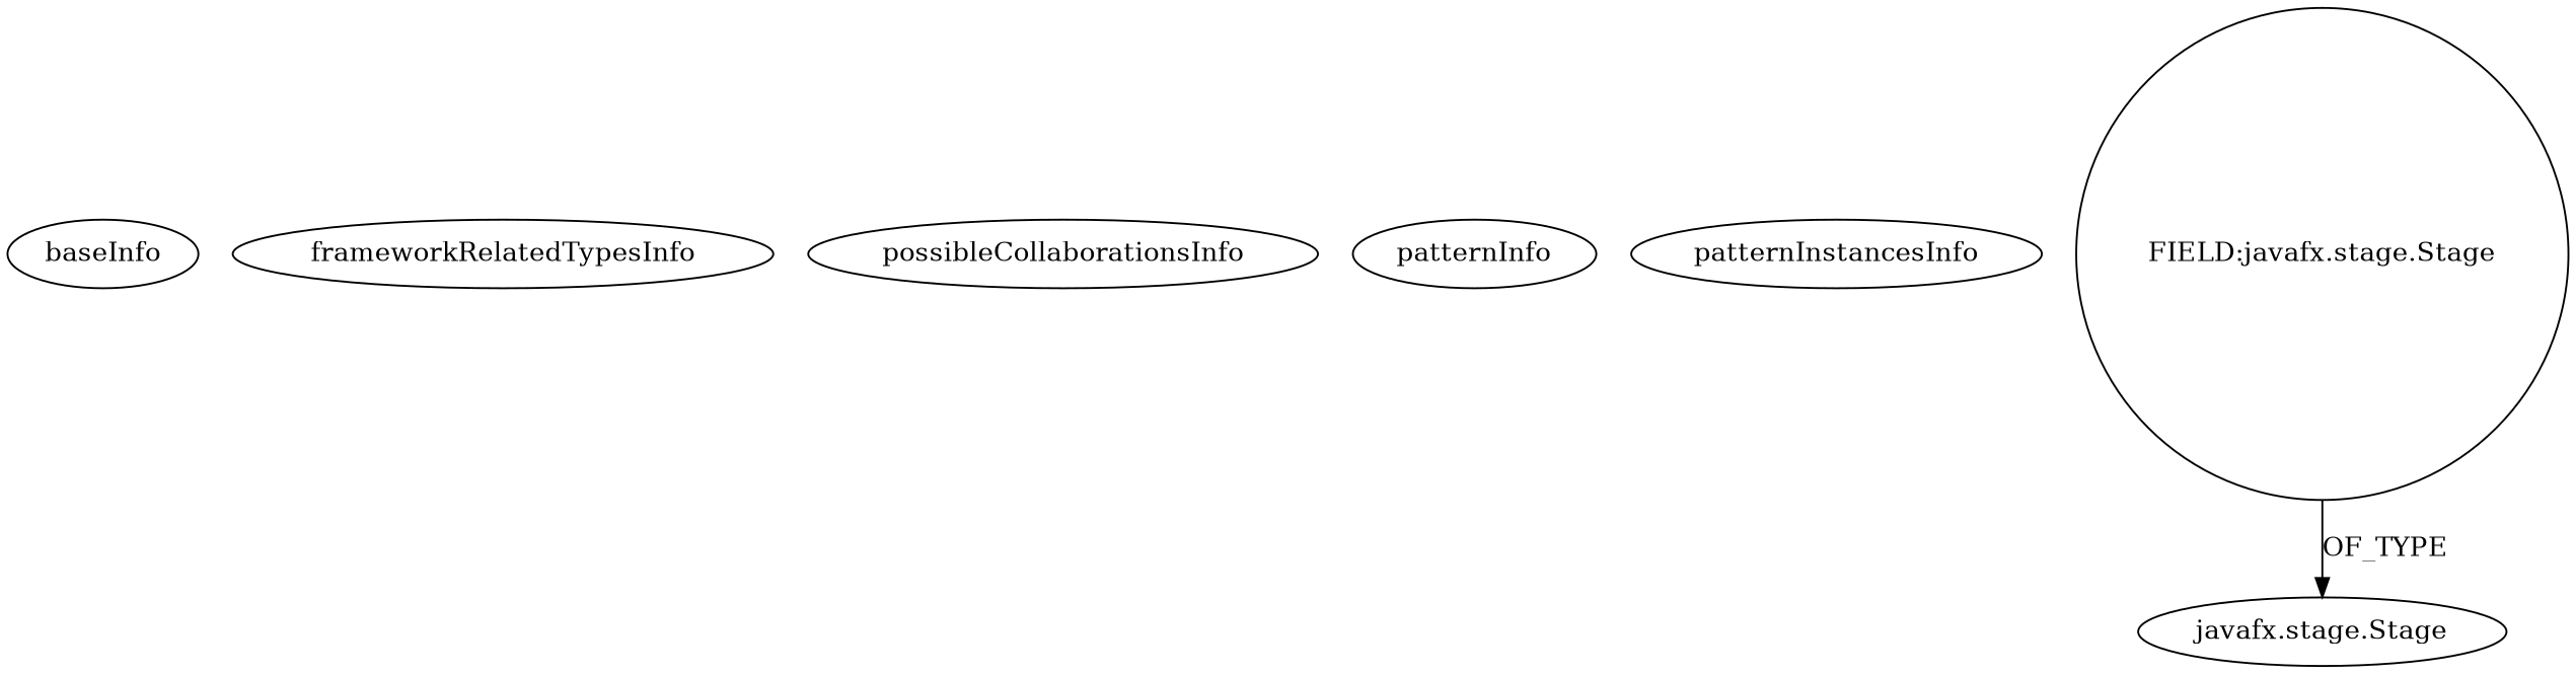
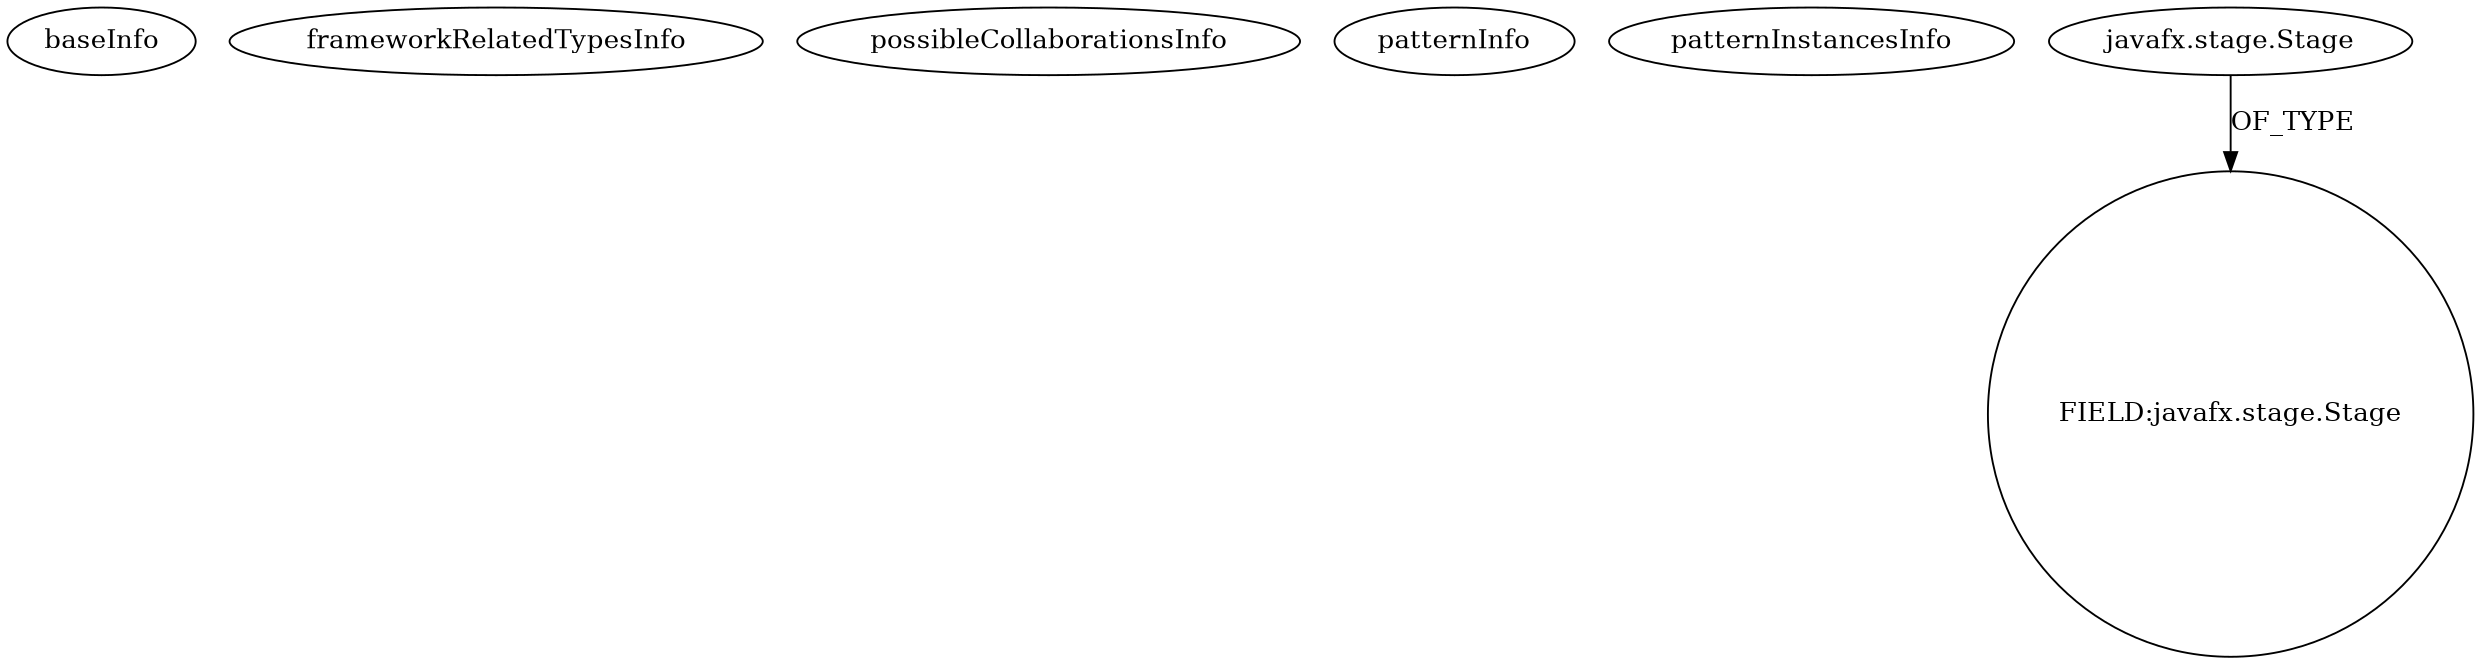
  digraph {
    baseInfo [category=pattern graphId=54 isAnonymous=false possibleRelation=false]
    frameworkRelatedTypesInfo
    possibleCollaborationsInfo
    patternInfo [frequency=22.0 patternRootClient=null]
    patternInstancesInfo [0="sk44-javafx-mirroring-tool~/sk44-javafx-mirroring-tool/javafx-mirroring-tool-master/src/main/java/sk44/mirroringtool/Main.java~Main~4206" 1="sebbafer-Sebanana~/sebbafer-Sebanana/Sebanana-master/src/sebanana/views/GameviewController.java~GameviewController~4133" 10="josesoler7-agendavital~/josesoler7-agendavital/agendavital-master/src/agendavital/vista/FXMLMomentoController.java~FXMLMomentoController~3370" 11="regisik-Fishkers~/regisik-Fishkers/Fishkers-master/src/com/reslinski/zbigniew/fishkers/views/FishkersApp.java~LoginEvent~4025" 12="Geekly-fieldmarshalfx~/Geekly-fieldmarshalfx/fieldmarshalfx-master/src/net/geeklythings/fm/ui/fxml/LoadTournamentDialogController.java~LoadTournamentDialogController~500" 13="RomeoGolf-BC~/RomeoGolf-BC/BC-master/src/romeogolf/bc/MainController.java~MainController~1142" 14="JoshRobertson-BFSim~/JoshRobertson-BFSim/BFSim-master/src/simulator/Simulator.java~Simulator~714" 15="josesoler7-agendavital~/josesoler7-agendavital/agendavital-master/src/agendavital/vista/FXMLPrincipalController.java~FXMLPrincipalController~3387" 16="josesoler7-agendavital~/josesoler7-agendavital/agendavital-master/src/agendavital/vista/FXMLMomentosyNoticiasController.java~FXMLMomentosyNoticiasController~3373" 17="a-r-t-e-k-FindNumberFxml~/a-r-t-e-k-FindNumberFxml/FindNumberFxml-master/src/pl/zdzymira/findnumberfxml/view/closeappdialog/CloseAppDialog.java~CloseAppDialog~1654" 18="diogocs1-FPessoais~/diogocs1-FPessoais/FPessoais-master/FinancasPessoais/src/app/controllers/HomeController.java~HomeController~2490" 19="mathiasj33-VocLearn~/mathiasj33-VocLearn/VocLearn-master/src/net/softwarepage/voclearn/code/Gui.java~Gui~3576" 2="tyduptyler13-AutoCAMS-Parser~/tyduptyler13-AutoCAMS-Parser/AutoCAMS-Parser-master/src/com/myuplay/AutoCAMS/Main.java~Main~4599" 20="josesoler7-agendavital~/josesoler7-agendavital/agendavital-master/src/agendavital/vista/FXMLLoginController.java~FXMLLoginController~3381" 21="bakerg-CJamGUI~/bakerg-CJamGUI/CJamGUI-master/src/com/bakerg/CJamGUI.java~CJamGUI~1987" 3="svadlamudi-GaussJordanElimination~/svadlamudi-GaussJordanElimination/GaussJordanElimination-master/src/gauss/jordan/elimination/CloseController.java~CloseController~4388" 4="dony1990-ProsDesktop~/dony1990-ProsDesktop/ProsDesktop-master/src/nicon/NiconDesktop/main.java~main~2528" 5="walker-clint-AIProj3~/walker-clint-AIProj3/AIProj3-master/src/application/MessageBoxController.java~MessageBoxController~4710" 6="andersonolisilva-exemplo_jfx~/andersonolisilva-exemplo_jfx/exemplo_jfx-master/src/main/java/br/edu/unirn/avaliacaofx/MainApp.java~MainApp~1863" 7="NukeName-MazeFramework~/NukeName-MazeFramework/MazeFramework-master/MazeFramework/src/mazeframework/MazeFramework.java~MazeFramework~1024" 8="coffemonster-KelvinDatuPogi~/coffemonster-KelvinDatuPogi/KelvinDatuPogi-master/src/application/main/Main.java~Main~2306" 9="iloop-kiosk-KIOSK-Project~/iloop-kiosk-KIOSK-Project/KIOSK-Project-master/src/oit/iloop/kiosk/test/MainControl.java~MainControl~3170"]
    n6 [isFrameworkType=false label="javafx.stage.Stage" vertexType=FRAMEWORK_CLASS_TYPE]
    n7 [isFrameworkType=false label="FIELD:javafx.stage.Stage" shape=circle vertexType=FIELD_DECLARATION]
-   n7 -> n6 [label=OF_TYPE]
+   n6 -> n7 [label=OF_TYPE]
  }
